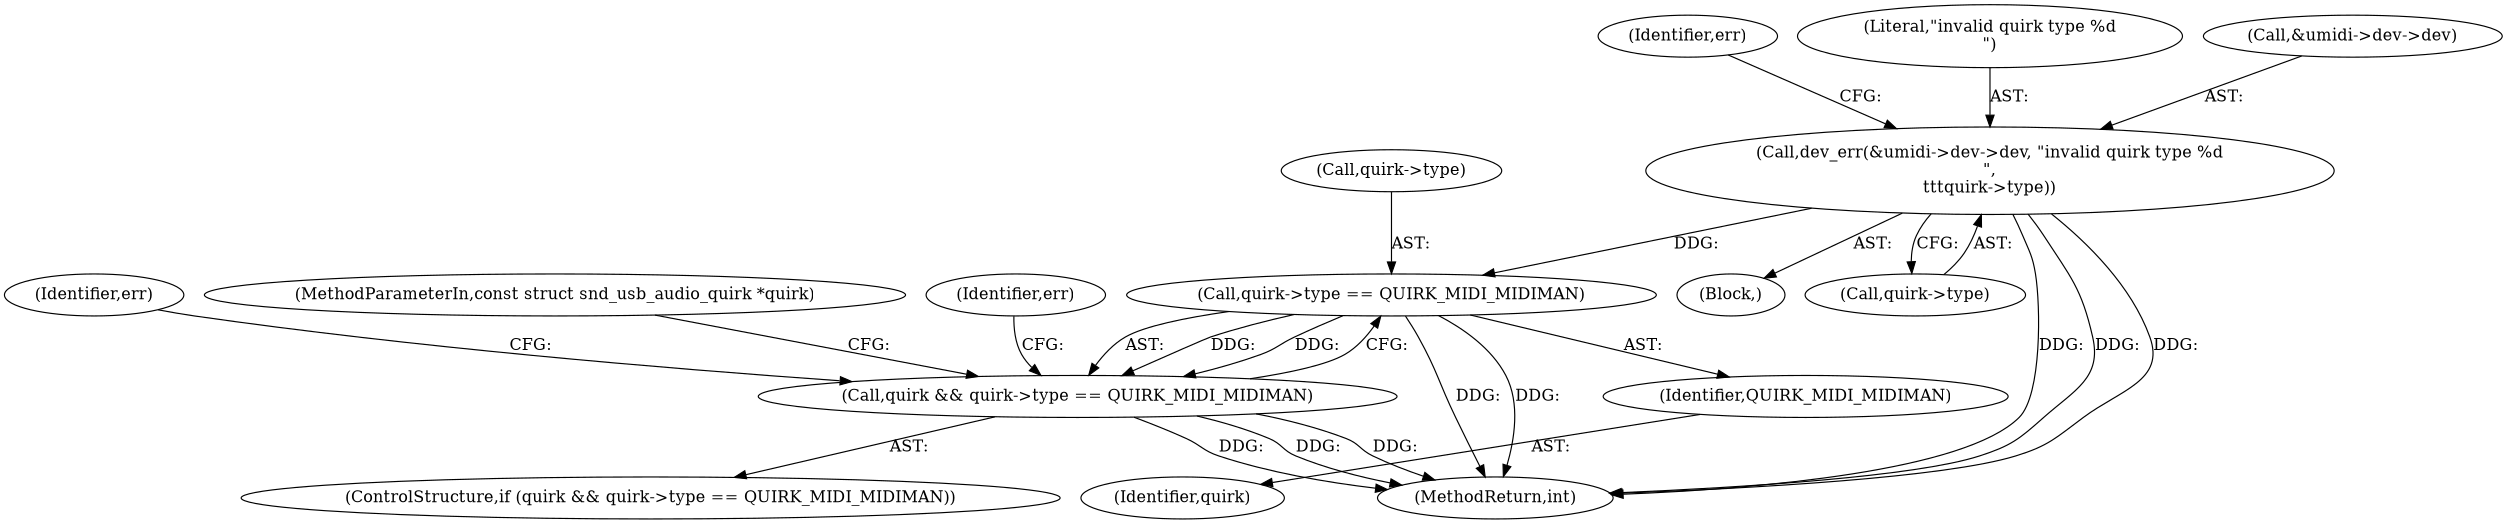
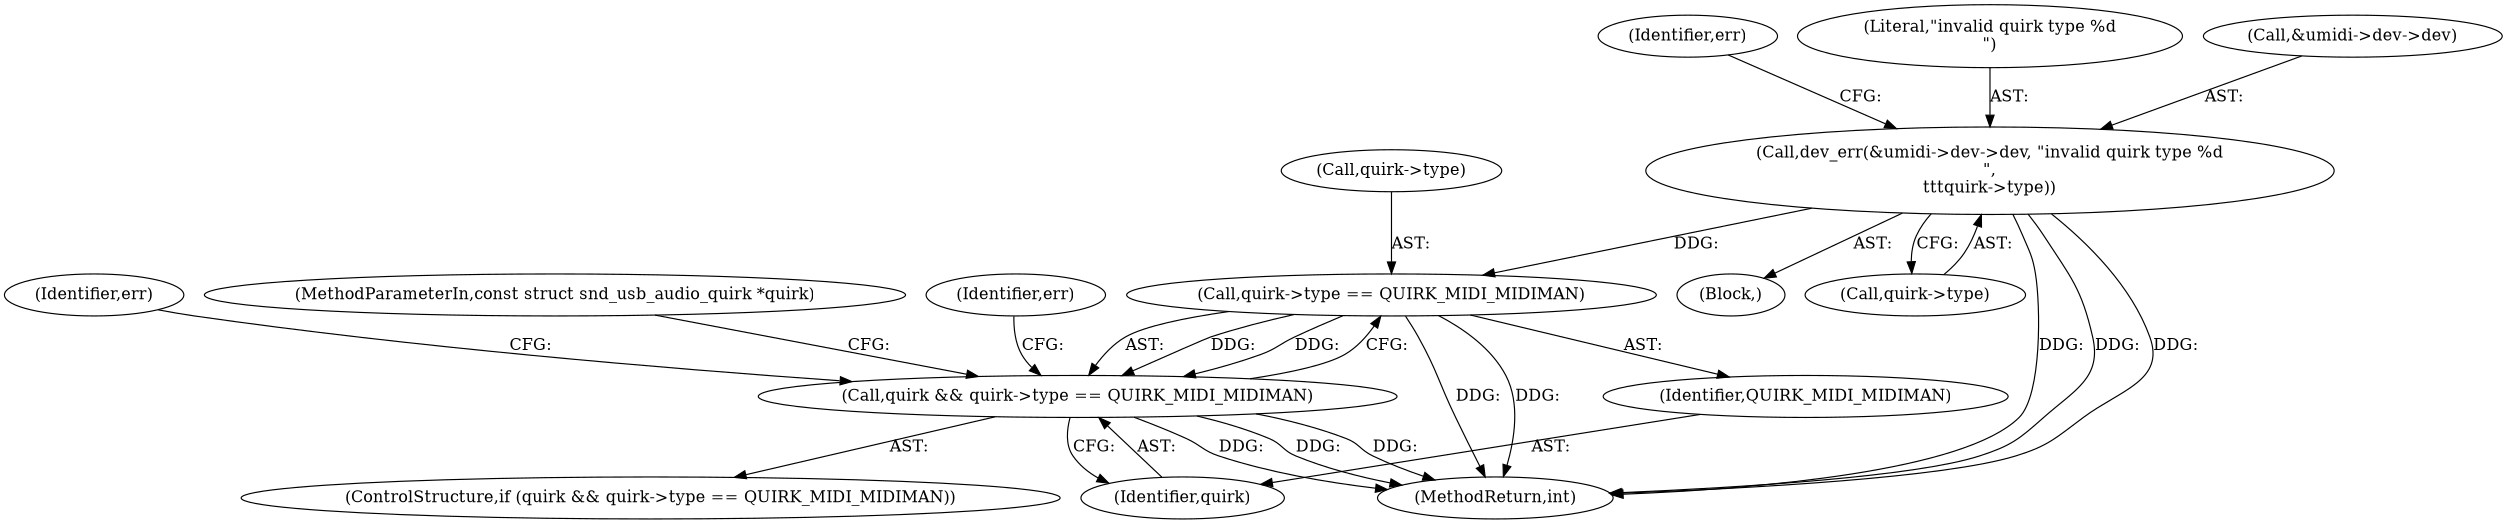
  digraph {
    n1 [label="(Call,dev_err(&umidi->dev->dev, \"invalid quirk type %d\n\",\n\t\t\tquirk->type))"]
    n2 [label="(Call,quirk->type == QUIRK_MIDI_MIDIMAN)"]
    n3 [label="(Block,)"]
    n4 [label="(Call,quirk->type)"]
    n5 [label="(MethodReturn,int)"]
    n6 [label="(Call,quirk && quirk->type == QUIRK_MIDI_MIDIMAN)"]
    n7 [label="(Identifier,QUIRK_MIDI_MIDIMAN)"]
    n8 [label="(ControlStructure,if (quirk && quirk->type == QUIRK_MIDI_MIDIMAN))"]
    n9 [label="(Identifier,quirk)"]
    n10 [label="(Identifier,err)"]
    n11 [label="(Identifier,err)"]
    n12 [label="(Call,quirk->type)"]
    n13 [label="(MethodParameterIn,const struct snd_usb_audio_quirk *quirk)"]
    n14 [label="(Identifier,err)"]
    n15 [label="(Literal,\"invalid quirk type %d\n\")"]
    n16 [label="(Call,&umidi->dev->dev)"]
    n1 -> n2 [label="DDG: "]
    n1 -> n3 [label="AST: "]
    n1 -> n4 [label="CFG: "]
    n1 -> n5 [label="DDG: "]
    n1 -> n5 [label="DDG: "]
    n1 -> n5 [label="DDG: "]
    n2 -> n5 [label="DDG: "]
    n2 -> n5 [label="DDG: "]
    n2 -> n6 [label="AST: "]
    n2 -> n6 [label="DDG: "]
    n2 -> n6 [label="DDG: "]
    n2 -> n7 [label="AST: "]
    n4 -> n1 [label="AST: "]
    n6 -> n2 [label="CFG: "]
    n6 -> n5 [label="DDG: "]
    n6 -> n5 [label="DDG: "]
    n6 -> n5 [label="DDG: "]
    n6 -> n8 [label="AST: "]
+   n6 -> n9 [label="CFG: "]
    n7 -> n9 [label="AST: "]
+   n9 -> n6 [label="AST: "]
    n10 -> n1 [label="CFG: "]
    n11 -> n6 [label="CFG: "]
    n12 -> n2 [label="AST: "]
    n13 -> n6 [label="CFG: "]
    n14 -> n6 [label="CFG: "]
    n15 -> n1 [label="AST: "]
    n16 -> n1 [label="AST: "]
  }
